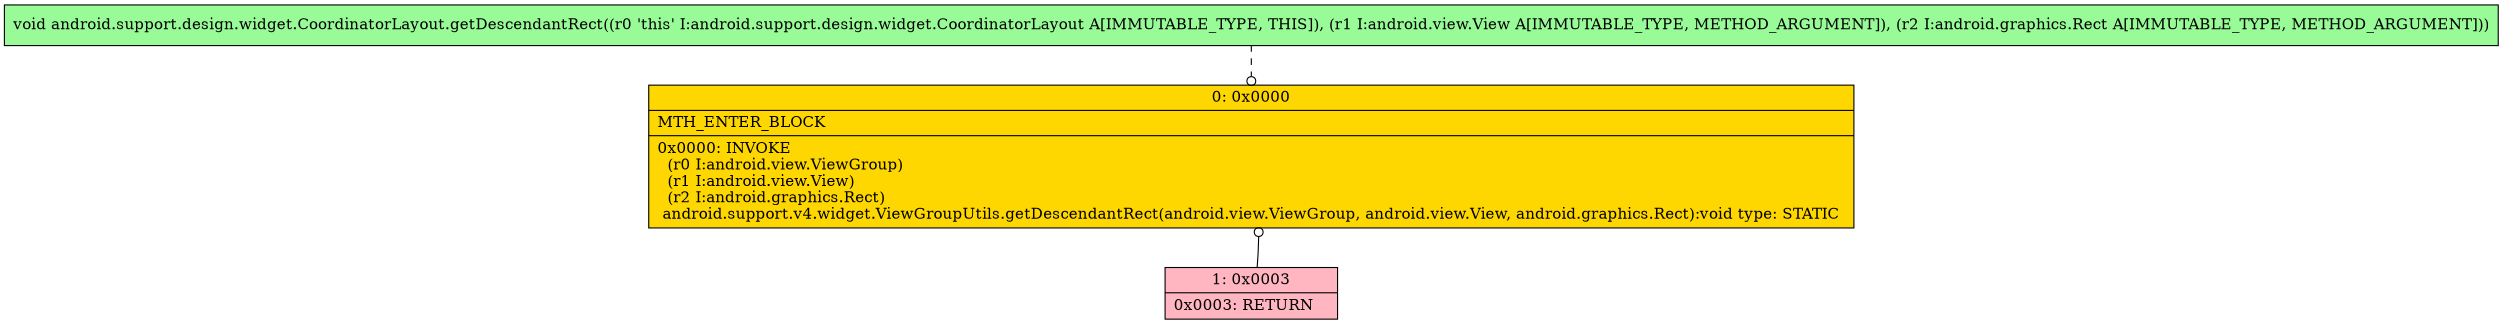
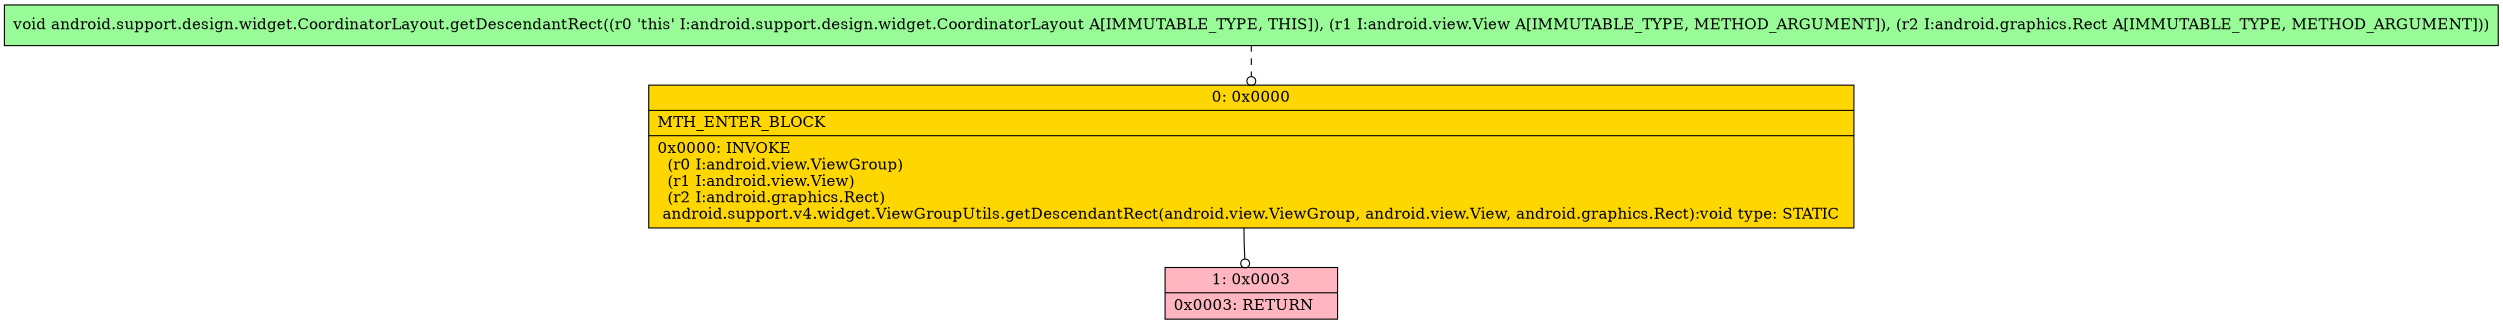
  digraph {
    node [shape=record style=filled]
    edge [color=black arrowhead=odot]
    n1 [label="{0\:\ 0x0000|MTH_ENTER_BLOCK\l|0x0000: INVOKE  \l  (r0 I:android.view.ViewGroup)\l  (r1 I:android.view.View)\l  (r2 I:android.graphics.Rect)\l android.support.v4.widget.ViewGroupUtils.getDescendantRect(android.view.ViewGroup, android.view.View, android.graphics.Rect):void type: STATIC \l}" fillcolor=gold]
    n2 [label="{1\:\ 0x0003|0x0003: RETURN   \l}" fillcolor=lightpink]
    n3 [label="{void android.support.design.widget.CoordinatorLayout.getDescendantRect((r0 'this' I:android.support.design.widget.CoordinatorLayout A[IMMUTABLE_TYPE, THIS]), (r1 I:android.view.View A[IMMUTABLE_TYPE, METHOD_ARGUMENT]), (r2 I:android.graphics.Rect A[IMMUTABLE_TYPE, METHOD_ARGUMENT])) }" fillcolor=palegreen]
-   n2 -> n1 [style=solid]
+   n1 -> n2 [style=solid]
    n3 -> n1 [style=dashed]
  }
